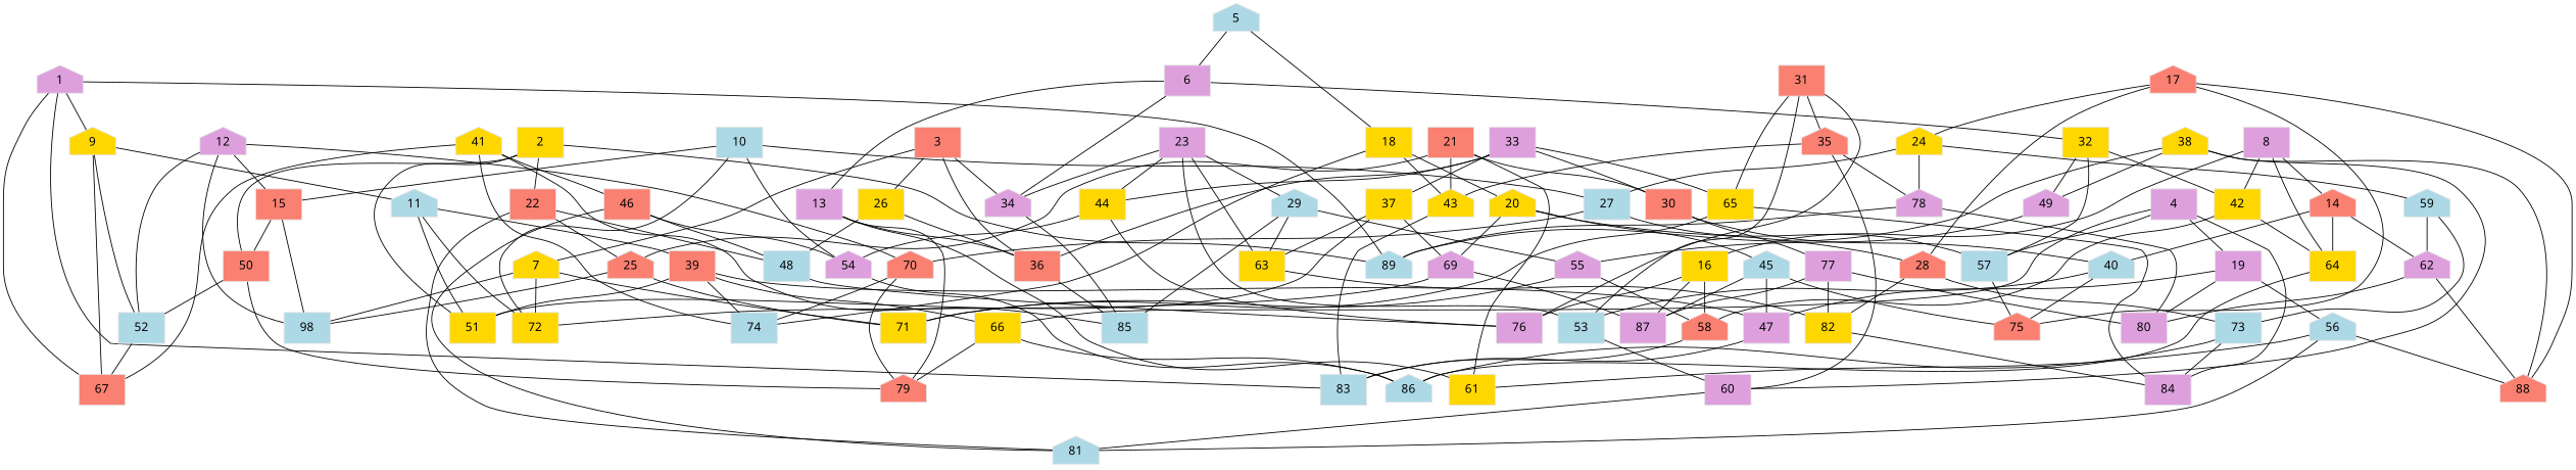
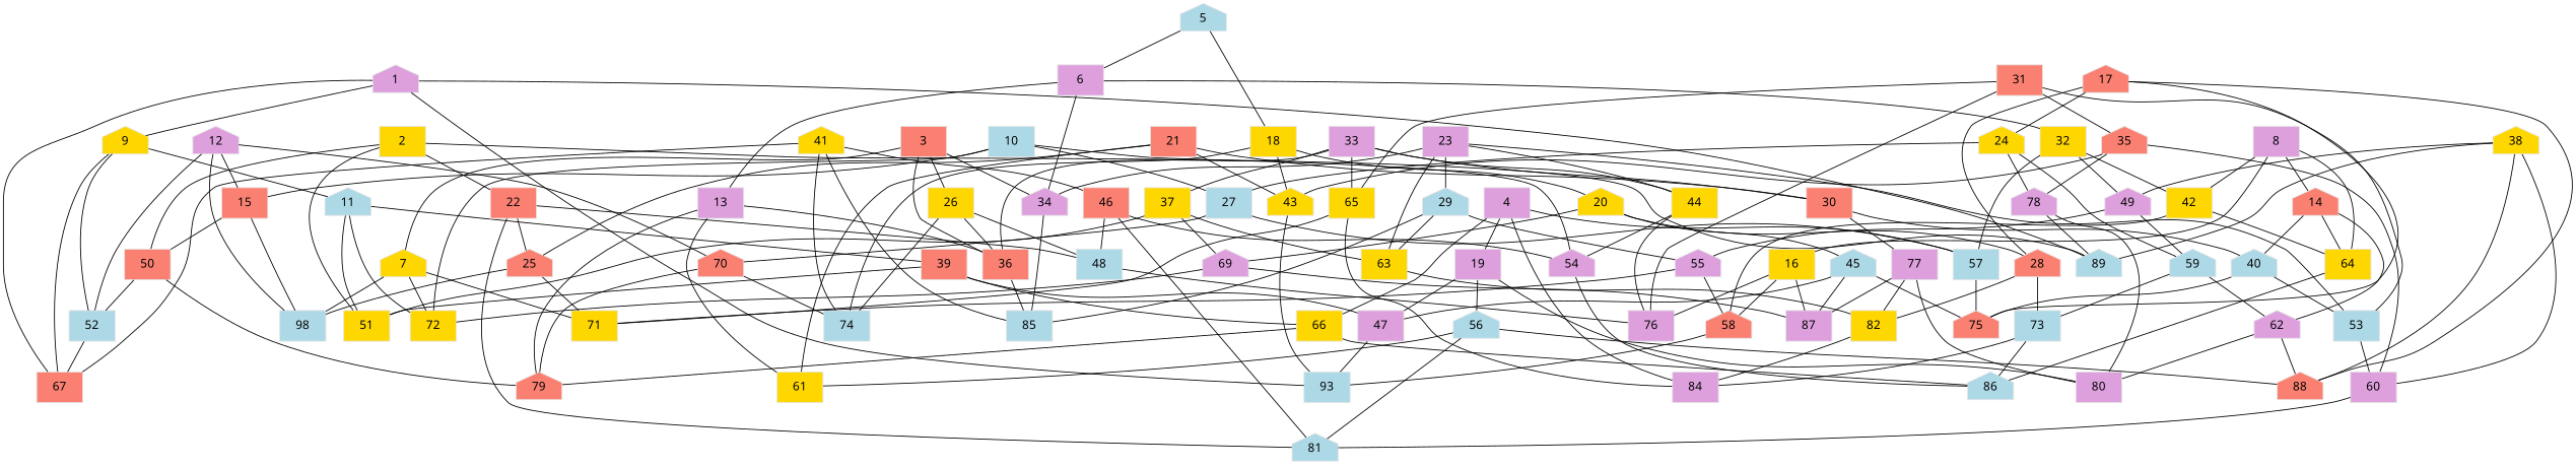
  graph {
    fontname="Noto Sans"
    node [color=gray90 fillcolor=gold fontname="Noto Sans" shape=box style=filled]
    edge [fontname="Noto Sans"]
    1 [fillcolor=plum shape=house]
    9 [shape=house]
    67 [fillcolor=salmon]
-   83 [fillcolor=lightblue]
+   83 [fillcolor=lightblue label=93]
    89 [fillcolor=lightblue shape=house]
    11 [fillcolor=lightblue shape=house]
    52 [fillcolor=lightblue]
    2
    22 [fillcolor=salmon]
    50 [fillcolor=salmon]
    51
    25 [fillcolor=salmon shape=house]
    48 [fillcolor=lightblue]
    81 [fillcolor=lightblue shape=house]
    79 [fillcolor=salmon shape=house]
    3 [fillcolor=salmon]
    7 [shape=house]
    26
    34 [fillcolor=plum shape=house]
    36 [fillcolor=salmon]
    n21 [fillcolor=lightblue label=98]
    71
    72
    74 [fillcolor=lightblue]
    85 [fillcolor=lightblue]
    4 [fillcolor=plum]
    19 [fillcolor=plum]
    57 [fillcolor=lightblue]
    66
    84 [fillcolor=plum]
    47 [fillcolor=plum]
    56 [fillcolor=lightblue shape=house]
    80 [fillcolor=plum]
    75 [fillcolor=salmon shape=house]
    86 [fillcolor=lightblue shape=house]
    5 [fillcolor=lightblue shape=house]
    6 [fillcolor=plum]
    18
    13 [fillcolor=plum]
    32
    20 [shape=house]
    43 [shape=house]
    30 [fillcolor=salmon]
    40 [fillcolor=lightblue shape=house]
    77 [fillcolor=plum]
    61
    42
    49 [fillcolor=plum shape=house]
    8 [fillcolor=plum]
    14 [fillcolor=salmon shape=house]
    16
    64
    62 [fillcolor=plum shape=house]
    58 [fillcolor=salmon shape=house]
    76 [fillcolor=plum]
    87 [fillcolor=plum]
    39 [fillcolor=salmon]
    10 [fillcolor=lightblue]
    15 [fillcolor=salmon]
    27 [fillcolor=lightblue]
    54 [fillcolor=plum shape=house]
    70 [fillcolor=salmon shape=house]
    12 [fillcolor=plum shape=house]
    53 [fillcolor=lightblue]
    88 [fillcolor=salmon shape=house]
    17 [fillcolor=salmon shape=house]
    24 [shape=house]
    28 [fillcolor=salmon shape=house]
    59 [fillcolor=lightblue shape=house]
    78 [fillcolor=plum shape=house]
    73 [fillcolor=lightblue]
    82
    45 [fillcolor=lightblue shape=house]
    69 [fillcolor=plum shape=house]
    21 [fillcolor=salmon]
    23 [fillcolor=plum]
    29 [fillcolor=lightblue shape=house]
    44
    63
    55 [fillcolor=plum shape=house]
    60 [fillcolor=plum]
    31 [fillcolor=salmon]
    35 [fillcolor=salmon shape=house]
    65
    33 [fillcolor=plum]
    37
    38 [shape=house]
    41 [shape=house]
    46 [fillcolor=salmon]
    1 -- 9
    1 -- 67
    1 -- 83
    1 -- 89
    9 -- 67
    9 -- 11
    9 -- 52
    11 -- 51
    11 -- 72
    11 -- 39
    52 -- 67
    2 -- 89
    2 -- 22
    2 -- 50
    2 -- 51
    22 -- 25
    22 -- 48
    22 -- 81
    50 -- 52
    50 -- 79
    25 -- n21
    25 -- 71
    48 -- 76
    3 -- 7
    3 -- 26
    3 -- 34
    3 -- 36
    7 -- n21
    7 -- 71
    7 -- 72
    26 -- 48
    26 -- 36
-   39 -- 74
+   26 -- 74
    34 -- 85
    36 -- 85
    4 -- 19
    4 -- 57
    4 -- 66
    4 -- 84
    19 -- 47
    19 -- 56
    19 -- 80
    57 -- 75
    66 -- 79
    66 -- 86
    47 -- 83
    56 -- 81
    56 -- 61
    56 -- 88
    5 -- 6
    5 -- 18
    6 -- 34
    6 -- 13
    6 -- 32
    18 -- 74
    18 -- 20
    18 -- 43
    13 -- 79
    13 -- 36
    13 -- 61
    32 -- 57
    32 -- 42
    32 -- 49
    20 -- 28
    20 -- 45
    20 -- 69
    43 -- 83
    30 -- 40
    30 -- 77
    40 -- 75
    40 -- 53
    77 -- 80
    77 -- 87
    77 -- 82
    42 -- 64
    42 -- 58
+   49 -- 59
    49 -- 55
    8 -- 42
    8 -- 14
    8 -- 16
    8 -- 64
    14 -- 40
    14 -- 64
    14 -- 62
    16 -- 58
    16 -- 76
    16 -- 87
    64 -- 86
    62 -- 80
    62 -- 88
    58 -- 83
    39 -- 51
    39 -- 66
    39 -- 47
    10 -- 72
    10 -- 15
    10 -- 27
    10 -- 54
    15 -- 50
    15 -- n21
    27 -- 57
    27 -- 70
    54 -- 86
    70 -- 79
    70 -- 74
    12 -- 52
    12 -- n21
    12 -- 15
    12 -- 70
    53 -- 60
    17 -- 75
    17 -- 88
    17 -- 24
    17 -- 28
    24 -- 27
    24 -- 59
    24 -- 78
    28 -- 73
    28 -- 82
    59 -- 62
    59 -- 73
    78 -- 89
    78 -- 80
    73 -- 84
    73 -- 86
    82 -- 84
    45 -- 47
    45 -- 75
    45 -- 87
    69 -- 72
    69 -- 87
    21 -- 25
    21 -- 43
    21 -- 30
    21 -- 61
    23 -- 34
    23 -- 53
    23 -- 29
    23 -- 44
    23 -- 63
    29 -- 85
    29 -- 63
    29 -- 55
    44 -- 76
    44 -- 54
    63 -- 82
    55 -- 71
    55 -- 58
    60 -- 81
    31 -- 76
    31 -- 53
    31 -- 35
    31 -- 65
    35 -- 43
    35 -- 78
    35 -- 60
    65 -- 71
    65 -- 84
    33 -- 36
    33 -- 30
    33 -- 44
    33 -- 65
    33 -- 37
    37 -- 51
    37 -- 69
    37 -- 63
    38 -- 89
    38 -- 49
    38 -- 88
    38 -- 60
    41 -- 67
    41 -- 74
    41 -- 85
    41 -- 46
    46 -- 48
    46 -- 81
    46 -- 54
  }
